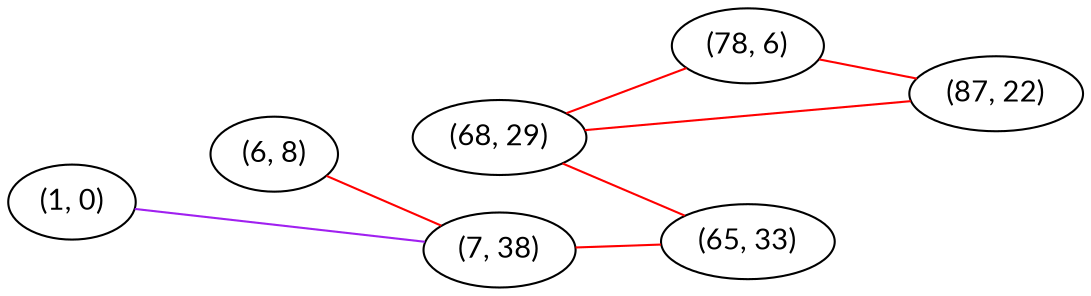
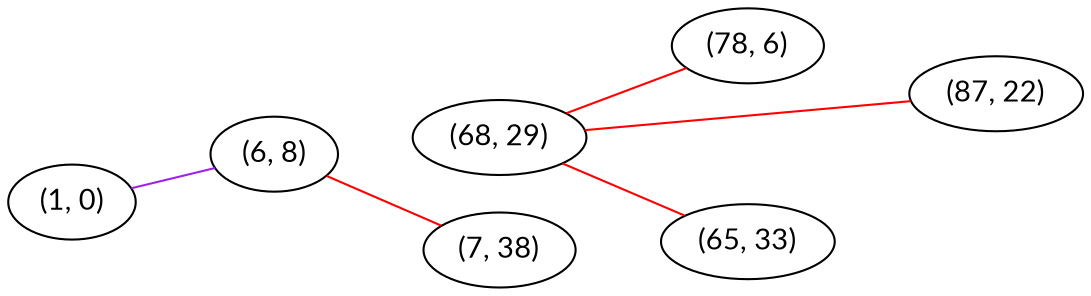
  graph {
    fontname=Lato
    rankdir=LR
    node [fontname=Lato]
    edge [color=red fontname=Lato weight=1]
    "(68, 29)"
    "(78, 6)"
    n3 [label="(87, 22)"]
    n4 [label="(65, 33)"]
    n5 [label="(1, 0)"]
    "(6, 8)"
    "(7, 38)"
    "(68, 29)" -- "(78, 6)"
    "(68, 29)" -- n3
    "(68, 29)" -- n4
-   "(78, 6)" -- n3
-   n5 -- "(7, 38)" [color=purple weight=4]
+   n5 -- "(6, 8)" [color=purple weight=4]
    "(6, 8)" -- "(7, 38)"
-   "(7, 38)" -- n4
  }
